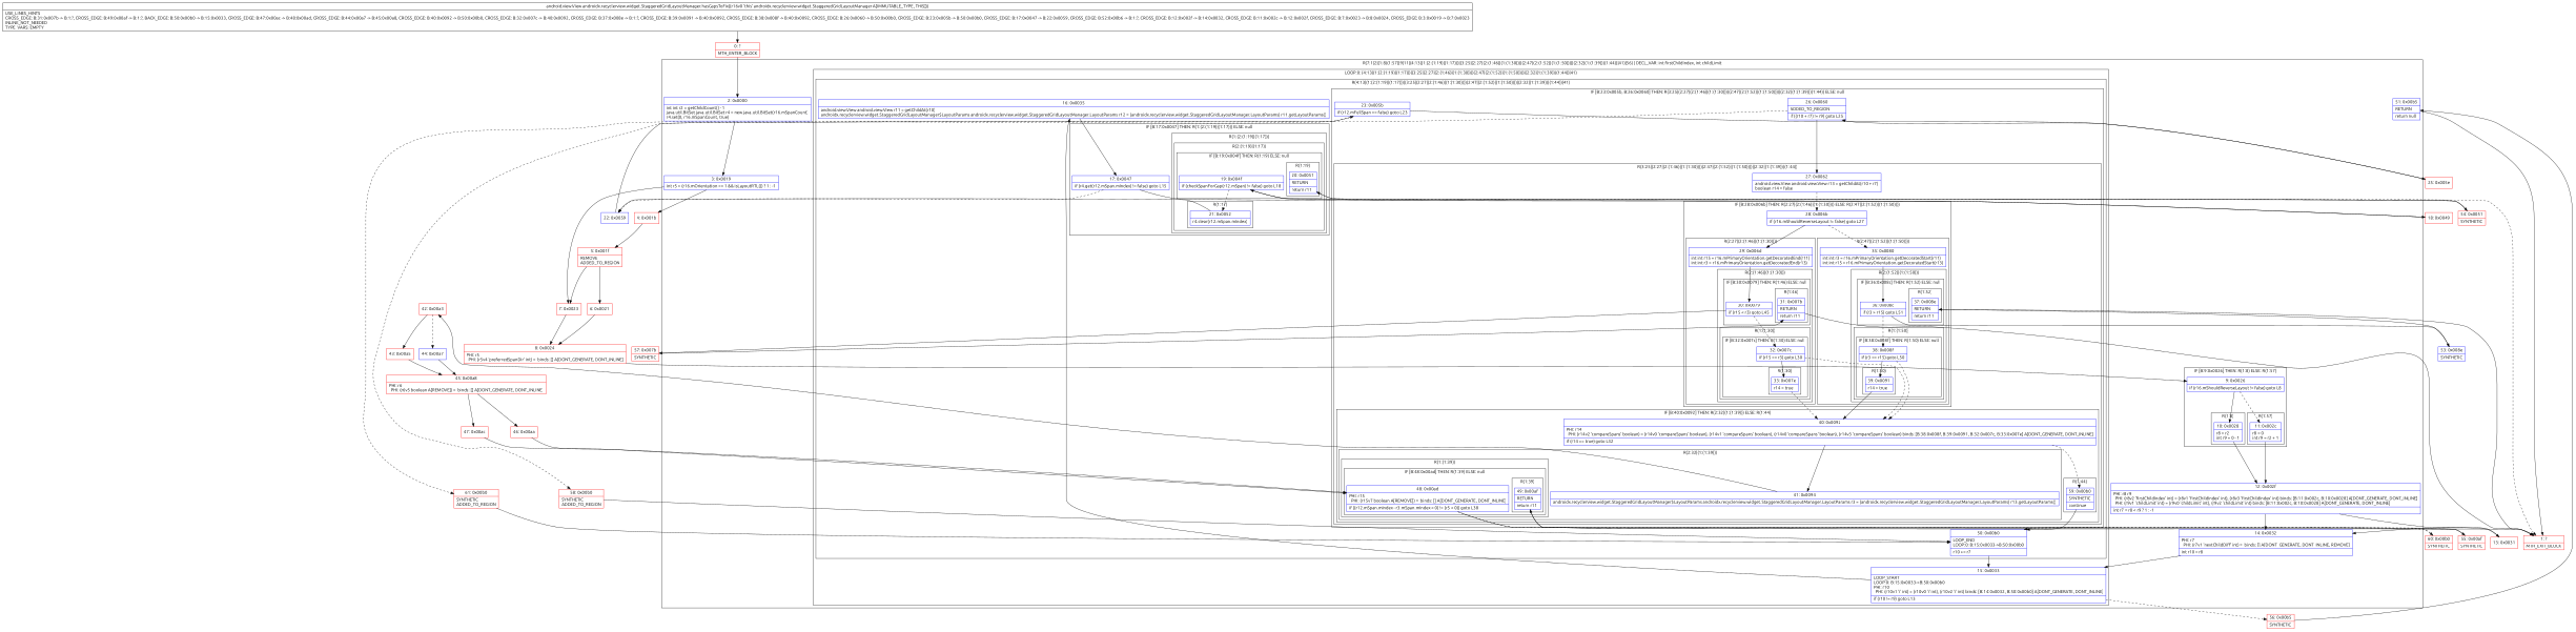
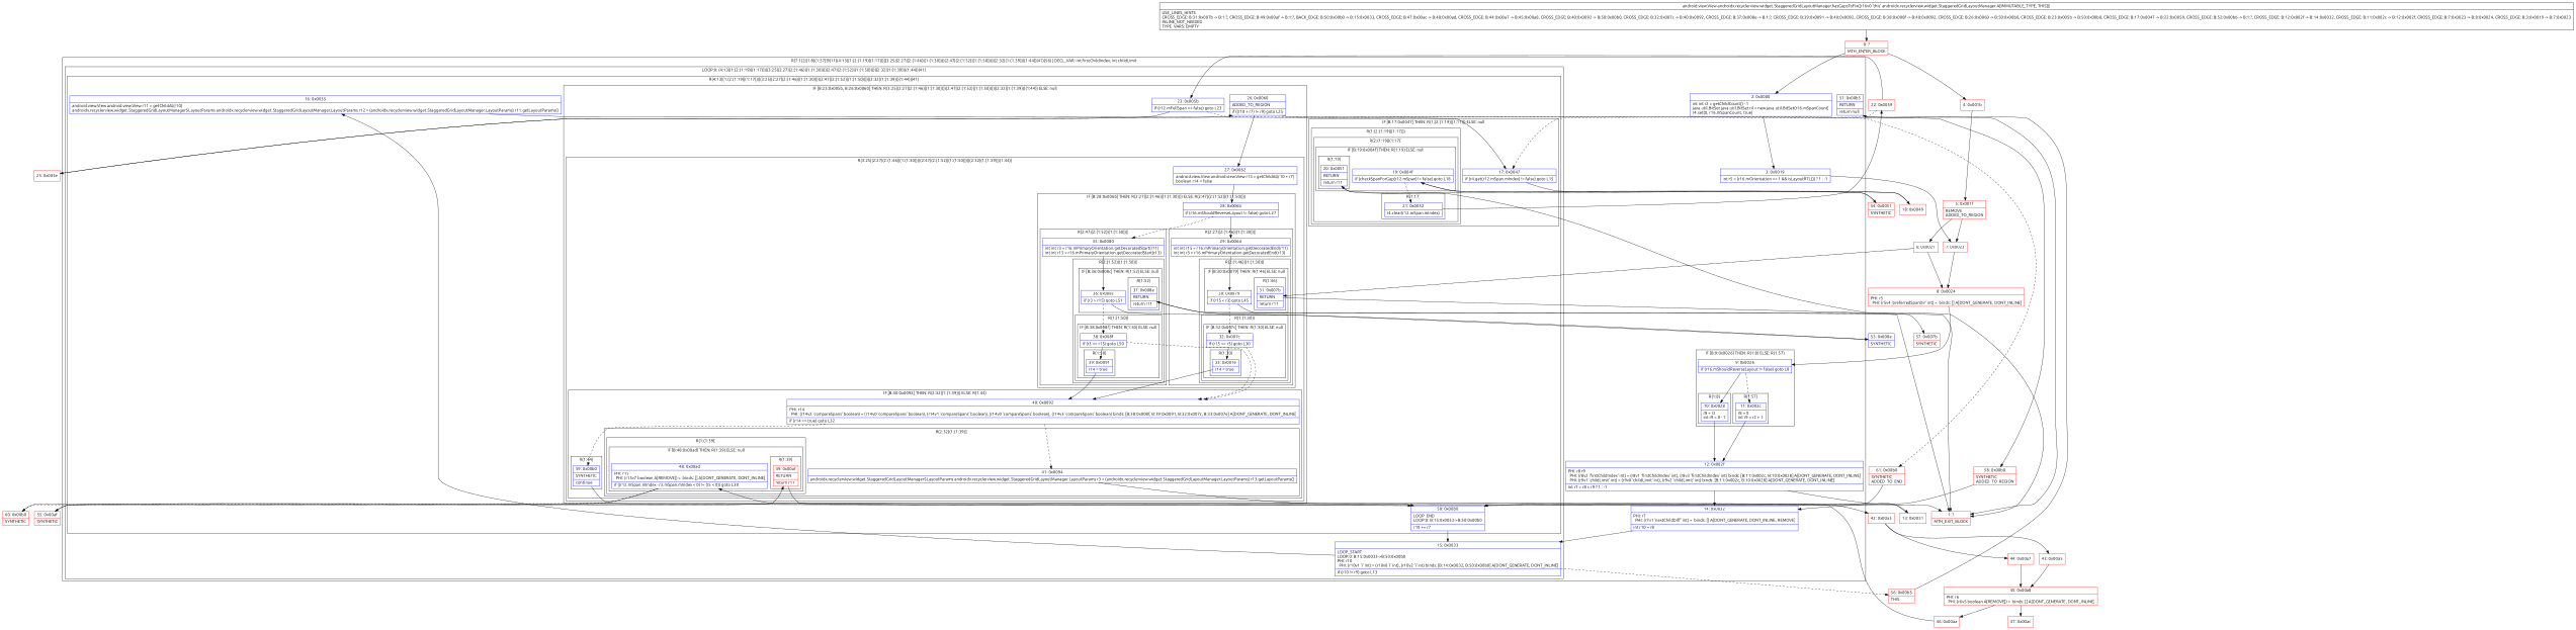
  digraph {
    fontname=Ubuntu
    node [color=blue fontname=Ubuntu shape=record]
    edge [fontname=Ubuntu]
    n1 [label="{10\:\ 0x0028|r8 = r2\lint r9 = 0 \- 1\l}"]
    n2 [label="{11\:\ 0x002c|r8 = 0\lint r9 = r2 + 1\l}"]
    n3 [label="{9\:\ 0x0026|if (r16.mShouldReverseLayout != false) goto L8\l}"]
    n4 [label="{20\:\ 0x0051|RETURN\l|return r11\l}"]
    n5 [label="{19\:\ 0x004f|if (checkSpanForGap(r12.mSpan) != false) goto L18\l}"]
    n6 [label="{21\:\ 0x0052|r4.clear(r12.mSpan.mIndex)\l}"]
    n7 [label="{17\:\ 0x0047|if (r4.get(r12.mSpan.mIndex) != false) goto L15\l}"]
    n8 [label="{31\:\ 0x007b|RETURN\l|return r11\l}"]
    n9 [label="{30\:\ 0x0079|if (r15 \< r3) goto L45\l}"]
    n10 [label="{33\:\ 0x007e|r14 = true\l}"]
    n11 [label="{32\:\ 0x007c|if (r15 == r3) goto L30\l}"]
    n12 [label="{29\:\ 0x006d|int int r15 = r16.mPrimaryOrientation.getDecoratedEnd(r11)\lint int r3 = r16.mPrimaryOrientation.getDecoratedEnd(r13)\l}"]
    n13 [label="{37\:\ 0x008e|RETURN\l|return r11\l}"]
    n14 [label="{36\:\ 0x008c|if (r3 \> r15) goto L51\l}"]
    n15 [label="{39\:\ 0x0091|r14 = true\l}"]
    n16 [label="{38\:\ 0x008f|if (r3 == r15) goto L50\l}"]
    n17 [label="{35\:\ 0x0080|int int r3 = r16.mPrimaryOrientation.getDecoratedStart(r11)\lint int r15 = r16.mPrimaryOrientation.getDecoratedStart(r13)\l}"]
    n18 [label="{28\:\ 0x006b|if (r16.mShouldReverseLayout != false) goto L27\l}"]
-   n19 [label="{49\:\ 0x00af|RETURN\l|return r11\l}"]
+   n19 [color=red label="{49\:\ 0x00af|RETURN\l|return r11\l}"]
    n20 [label="{48\:\ 0x00ad|PHI: r15 \l  PHI: (r15v7 boolean A[REMOVE]) =  binds: [] A[DONT_GENERATE, DONT_INLINE]\l|if ((r12.mSpan.mIndex \- r3.mSpan.mIndex \< 0) != (r5 \< 0)) goto L38\l}"]
    n21 [label="{41\:\ 0x0094|androidx.recyclerview.widget.StaggeredGridLayoutManager$LayoutParams androidx.recyclerview.widget.StaggeredGridLayoutManager.LayoutParams r3 = (androidx.recyclerview.widget.StaggeredGridLayoutManager.LayoutParams) r13.getLayoutParams()\l}"]
    n22 [label="{59\:\ 0x00b0|SYNTHETIC\l|continue\l}"]
    n23 [label="{40\:\ 0x0092|PHI: r14 \l  PHI: (r14v2 'compareSpans' boolean) = (r14v0 'compareSpans' boolean), (r14v1 'compareSpans' boolean), (r14v0 'compareSpans' boolean), (r14v3 'compareSpans' boolean) binds: [B:38:0x008f, B:39:0x0091, B:32:0x007c, B:33:0x007e] A[DONT_GENERATE, DONT_INLINE]\l|if (r14 == true) goto L32\l}"]
    n24 [label="{27\:\ 0x0062|android.view.View android.view.View r13 = getChildAt(r10 + r7)\lboolean r14 = false\l}"]
    n25 [label="{23\:\ 0x005b|if (r12.mFullSpan == false) goto L23\l}"]
    n26 [label="{26\:\ 0x0060|ADDED_TO_REGION\l|if ((r10 + r7) != r9) goto L25\l}"]
    n27 [label="{16\:\ 0x0035|android.view.View android.view.View r11 = getChildAt(r10)\landroidx.recyclerview.widget.StaggeredGridLayoutManager$LayoutParams androidx.recyclerview.widget.StaggeredGridLayoutManager.LayoutParams r12 = (androidx.recyclerview.widget.StaggeredGridLayoutManager.LayoutParams) r11.getLayoutParams()\l}"]
    n28 [label="{50\:\ 0x00b0|LOOP_END\lLOOP:0: B:15:0x0033\-\>B:50:0x00b0\l|r10 += r7\l}"]
    n29 [label="{15\:\ 0x0033|LOOP_START\lLOOP:0: B:15:0x0033\-\>B:50:0x00b0\lPHI: r10 \l  PHI: (r10v1 'i' int) = (r10v0 'i' int), (r10v2 'i' int) binds: [B:14:0x0032, B:50:0x00b0] A[DONT_GENERATE, DONT_INLINE]\l|if (r10 != r9) goto L13\l}"]
    n30 [label="{2\:\ 0x0000|int int r2 = getChildCount() \- 1\ljava.util.BitSet java.util.BitSet r4 = new java.util.BitSet(r16.mSpanCount)\lr4.set(0, r16.mSpanCount, true)\l}"]
    n31 [label="{3\:\ 0x0019|int r5 = (r16.mOrientation == 1 && isLayoutRTL()) ? 1 : \-1\l}"]
    n32 [label="{12\:\ 0x002f|PHI: r8 r9 \l  PHI: (r8v2 'firstChildIndex' int) = (r8v1 'firstChildIndex' int), (r8v3 'firstChildIndex' int) binds: [B:11:0x002c, B:10:0x0028] A[DONT_GENERATE, DONT_INLINE]\l  PHI: (r9v1 'childLimit' int) = (r9v0 'childLimit' int), (r9v2 'childLimit' int) binds: [B:11:0x002c, B:10:0x0028] A[DONT_GENERATE, DONT_INLINE]\l|int r7 = r8 \< r9 ? 1 : \-1\l}"]
    n33 [label="{14\:\ 0x0032|PHI: r7 \l  PHI: (r7v1 'nextChildDiff' int) =  binds: [] A[DONT_GENERATE, DONT_INLINE, REMOVE]\l|int r10 = r8\l}"]
    n34 [label="{51\:\ 0x00b5|RETURN\l|return null\l}"]
    n35 [color=red label="{1\:\ ?|MTH_EXIT_BLOCK\l}"]
    n36 [color=red label="{54\:\ 0x0051|SYNTHETIC\l}"]
-   n37 [label="{22\:\ 0x0059}"]
+   n37 [color=red label="{22\:\ 0x0059}"]
    n38 [color=red label="{18\:\ 0x0049}"]
    n39 [color=red label="{57\:\ 0x007b|SYNTHETIC\l}"]
    n40 [label="{53\:\ 0x008e|SYNTHETIC\l}"]
    n41 [color=red label="{55\:\ 0x00af|SYNTHETIC\l}"]
    n42 [color=red label="{60\:\ 0x00b0|SYNTHETIC\l}"]
    n43 [color=red label="{42\:\ 0x00a3}"]
    n44 [color=red label="{25\:\ 0x005e}"]
-   n45 [color=red label="{61\:\ 0x00b0|SYNTHETIC\lADDED_TO_REGION\l}"]
+   n45 [color=red label="{61\:\ 0x00b0|SYNTHETIC\lADDED_TO_END\l}"]
    n46 [color=red label="{58\:\ 0x00b0|SYNTHETIC\lADDED_TO_REGION\l}"]
-   n47 [color=red label="{56\:\ 0x00b5|SYNTHETIC\l}"]
+   n47 [color=red label="{56\:\ 0x00b5|THIS\l}"]
    n48 [color=red label="{4\:\ 0x001b}"]
    n49 [color=red label="{7\:\ 0x0023}"]
    n50 [color=red label="{13\:\ 0x0031}"]
    n51 [color=red label="{5\:\ 0x001f|REMOVE\lADDED_TO_REGION\l}"]
    n52 [color=red label="{8\:\ 0x0024|PHI: r5 \l  PHI: (r5v4 'preferredSpanDir' int) =  binds: [] A[DONT_GENERATE, DONT_INLINE]\l}"]
    n53 [color=red label="{43\:\ 0x00a5}"]
-   n54 [label="{44\:\ 0x00a7}"]
+   n54 [color=red label="{44\:\ 0x00a7}"]
    n55 [color=red label="{0\:\ ?|MTH_ENTER_BLOCK\l}"]
    n56 [color=red label="{6\:\ 0x0021}"]
    n57 [color=red label="{45\:\ 0x00a8|PHI: r6 \l  PHI: (r6v5 boolean A[REMOVE]) =  binds: [] A[DONT_GENERATE, DONT_INLINE]\l}"]
    n58 [color=red label="{46\:\ 0x00aa}"]
    n59 [color=red label="{47\:\ 0x00ac}"]
    n60 [label="{android.view.View androidx.recyclerview.widget.StaggeredGridLayoutManager.hasGapsToFix((r16v0 'this' androidx.recyclerview.widget.StaggeredGridLayoutManager A[IMMUTABLE_TYPE, THIS]))  | USE_LINES_HINTS\lCROSS_EDGE: B:31:0x007b \-\> B:1:?, CROSS_EDGE: B:49:0x00af \-\> B:1:?, BACK_EDGE: B:50:0x00b0 \-\> B:15:0x0033, CROSS_EDGE: B:47:0x00ac \-\> B:48:0x00ad, CROSS_EDGE: B:44:0x00a7 \-\> B:45:0x00a8, CROSS_EDGE: B:40:0x0092 \-\> B:50:0x00b0, CROSS_EDGE: B:32:0x007c \-\> B:40:0x0092, CROSS_EDGE: B:37:0x008e \-\> B:1:?, CROSS_EDGE: B:39:0x0091 \-\> B:40:0x0092, CROSS_EDGE: B:38:0x008f \-\> B:40:0x0092, CROSS_EDGE: B:26:0x0060 \-\> B:50:0x00b0, CROSS_EDGE: B:23:0x005b \-\> B:50:0x00b0, CROSS_EDGE: B:17:0x0047 \-\> B:22:0x0059, CROSS_EDGE: B:52:0x00b6 \-\> B:1:?, CROSS_EDGE: B:12:0x002f \-\> B:14:0x0032, CROSS_EDGE: B:11:0x002c \-\> B:12:0x002f, CROSS_EDGE: B:7:0x0023 \-\> B:8:0x0024, CROSS_EDGE: B:3:0x0019 \-\> B:7:0x0023\lINLINE_NOT_NEEDED\lTYPE_VARS: EMPTY\l}" color=""]
    subgraph cluster_1 {
      label="R(7:1|2|(1:8)(1:57)|9|11|(4:13|(1:(2:(1:19)|(1:17)))|(3:25|(2:27|(2:(1:46)|(1:(1:30))))(2:47|(2:(1:52)|(1:(1:50))))|(2:32|(1:(1:39)))(1:44))|41)|56) | DECL_VAR: int firstChildIndex, int childLimit\l"
      n30
      n31
      n32
      n33
      n34
      subgraph cluster_2 {
        label="IF [B:9:0x0026] THEN: R(1:8) ELSE: R(1:57)"
        n3
        subgraph cluster_3 {
          label="R(1:8)"
          n1
        }
        subgraph cluster_4 {
          label="R(1:57)"
          n2
        }
      }
      subgraph cluster_5 {
        label="LOOP:0: (4:13|(1:(2:(1:19)|(1:17)))|(3:25|(2:27|(2:(1:46)|(1:(1:30))))(2:47|(2:(1:52)|(1:(1:50))))|(2:32|(1:(1:39)))(1:44))|41)"
        n29
        subgraph cluster_6 {
          label="R(4:13|(1:(2:(1:19)|(1:17)))|(3:25|(2:27|(2:(1:46)|(1:(1:30))))(2:47|(2:(1:52)|(1:(1:50))))|(2:32|(1:(1:39)))(1:44))|41)"
          n27
          n28
          subgraph cluster_7 {
            label="IF [B:17:0x0047] THEN: R(1:(2:(1:19)|(1:17))) ELSE: null"
            n7
            subgraph cluster_8 {
              label="R(1:(2:(1:19)|(1:17)))"
              subgraph cluster_9 {
                label="R(2:(1:19)|(1:17))"
                subgraph cluster_10 {
                  label="IF [B:19:0x004f] THEN: R(1:19) ELSE: null"
                  n5
                  subgraph cluster_11 {
                    label="R(1:19)"
                    n4
                  }
                }
                subgraph cluster_12 {
                  label="R(1:17)"
                  n6
                }
              }
            }
          }
          subgraph cluster_13 {
            label="IF [B:23:0x005b, B:26:0x0060] THEN: R(3:25|(2:27|(2:(1:46)|(1:(1:30))))(2:47|(2:(1:52)|(1:(1:50))))|(2:32|(1:(1:39)))(1:44)) ELSE: null"
            n25
            n26
            subgraph cluster_14 {
              label="R(3:25|(2:27|(2:(1:46)|(1:(1:30))))(2:47|(2:(1:52)|(1:(1:50))))|(2:32|(1:(1:39)))(1:44))"
              n24
              subgraph cluster_15 {
                label="IF [B:28:0x006b] THEN: R(2:27|(2:(1:46)|(1:(1:30)))) ELSE: R(2:47|(2:(1:52)|(1:(1:50))))"
                n18
                subgraph cluster_16 {
                  label="R(2:27|(2:(1:46)|(1:(1:30))))"
                  n12
                  subgraph cluster_17 {
                    label="R(2:(1:46)|(1:(1:30)))"
                    subgraph cluster_18 {
                      label="IF [B:30:0x0079] THEN: R(1:46) ELSE: null"
                      n9
                      subgraph cluster_19 {
                        label="R(1:46)"
                        n8
                      }
                    }
                    subgraph cluster_20 {
                      label="R(1:(1:30))"
                      subgraph cluster_21 {
                        label="IF [B:32:0x007c] THEN: R(1:30) ELSE: null"
                        n11
                        subgraph cluster_22 {
                          label="R(1:30)"
                          n10
                        }
                      }
                    }
                  }
                }
                subgraph cluster_23 {
                  label="R(2:47|(2:(1:52)|(1:(1:50))))"
                  n17
                  subgraph cluster_24 {
                    label="R(2:(1:52)|(1:(1:50)))"
                    subgraph cluster_25 {
                      label="IF [B:36:0x008c] THEN: R(1:52) ELSE: null"
                      n14
                      subgraph cluster_26 {
                        label="R(1:52)"
                        n13
                      }
                    }
                    subgraph cluster_27 {
                      label="R(1:(1:50))"
                      subgraph cluster_28 {
                        label="IF [B:38:0x008f] THEN: R(1:50) ELSE: null"
                        n16
                        subgraph cluster_29 {
                          label="R(1:50)"
                          n15
                        }
                      }
                    }
                  }
                }
              }
              subgraph cluster_30 {
                label="IF [B:40:0x0092] THEN: R(2:32|(1:(1:39))) ELSE: R(1:44)"
                n23
                subgraph cluster_31 {
                  label="R(2:32|(1:(1:39)))"
                  n21
                  subgraph cluster_32 {
                    label="R(1:(1:39))"
                    subgraph cluster_33 {
                      label="IF [B:48:0x00ad] THEN: R(1:39) ELSE: null"
                      n20
                      subgraph cluster_34 {
                        label="R(1:39)"
                        n19
                      }
                    }
                  }
                }
                subgraph cluster_35 {
                  label="R(1:44)"
                  n22
                }
              }
            }
          }
        }
      }
    }
    n1 -> n32
    n2 -> n32
    n3 -> n1
    n3 -> n2 [style=dashed]
-   n4 -> n35 [style=dashed]
+   n4 -> n35
    n5 -> n6 [style=dashed]
    n5 -> n36
    n6 -> n37
-   n7 -> n37 [style=dashed]
+   n37 -> n7 [style=dashed]
    n7 -> n38
    n8 -> n35
    n9 -> n11 [style=dashed]
    n9 -> n39
-   n10 -> n23 [style=dashed]
+   n10 -> n23
    n11 -> n10
    n11 -> n23 [style=dashed]
    n12 -> n9
    n13 -> n35
    n14 -> n16 [style=dashed]
    n14 -> n40
    n15 -> n23
    n16 -> n15
    n16 -> n23 [style=dashed]
    n17 -> n14
    n18 -> n12
    n18 -> n17 [style=dashed]
    n19 -> n35
    n20 -> n41
    n20 -> n42 [style=dashed]
    n21 -> n43
    n22 -> n28
-   n23 -> n21
+   n23 -> n21 [style=dashed]
    n23 -> n22 [style=dashed]
-   n24 -> n18 [style=dashed]
+   n24 -> n18
    n25 -> n44
    n25 -> n45 [style=dashed]
    n26 -> n24
-   n26 -> n46 [style=dashed]
+   n26 -> n46 [style=solid]
    n27 -> n7
    n28 -> n29
    n29 -> n27
    n29 -> n47 [style=dashed]
    n30 -> n31
-   n31 -> n48
+   n55 -> n48
    n31 -> n49
    n32 -> n33
    n32 -> n50
    n33 -> n29
    n34 -> n35
    n36 -> n4
    n37 -> n25
    n38 -> n5
-   n39 -> n8
+   n56 -> n8
    n40 -> n13
    n41 -> n19
-   n42 -> n28 [style=dashed]
+   n42 -> n28
    n43 -> n53
-   n43 -> n54 [style=dashed]
+   n43 -> n54
    n44 -> n26
    n45 -> n28
    n46 -> n28
    n47 -> n34
    n48 -> n51
    n49 -> n52
    n50 -> n33
    n51 -> n49
    n51 -> n56
    n52 -> n3
    n53 -> n57
    n54 -> n57
    n55 -> n30
    n56 -> n52
    n57 -> n58
    n57 -> n59
    n58 -> n20
-   n59 -> n20
    n60 -> n55
  }
